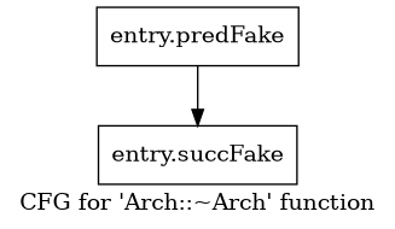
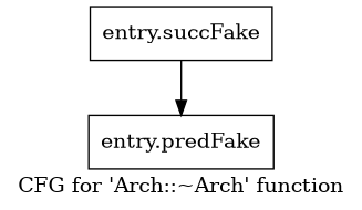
  digraph {
    label="CFG for 'Arch::~Arch' function"
    node [shape=record]
    n1 [label="{entry.predFake}"]
    n2 [filename="../../../../../src/h_files/libcpu.h" label="{entry.succFake}" linenumber=12]
-   n1 -> n2 [execusionnum=0 filename="../../../../../src/h_files/libcpu.h"]
+   n2 -> n1 [execusionnum=0 filename="../../../../../src/h_files/libcpu.h"]
  }
